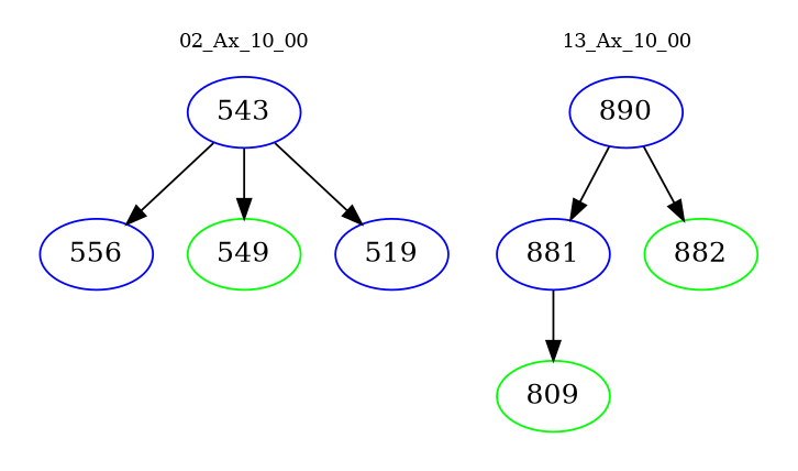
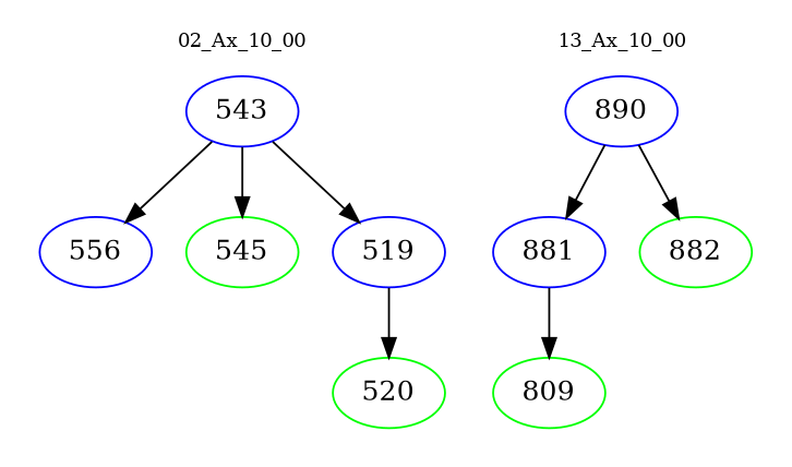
  digraph {
    node [color=blue]
    edge [color=black]
    n1 [label=543]
    n2 [label=556]
-   n3 [color=green label=549]
+   n3 [color=green label=545]
    n4 [label=519]
+   n5 [color=green label=520]
    n6 [label=890]
    n7 [label=881]
    n8 [color=green label=882]
    n9 [color=green label=809]
    subgraph cluster_1 {
      color=white
      fontsize=10
      label="02_Ax_10_00"
      n1
      n2
      n3
      n4
+     n5
    }
    subgraph cluster_2 {
      color=white
      fontsize=10
      label="13_Ax_10_00"
      n6
      n7
      n8
      n9
    }
    n1 -> n2
    n1 -> n3
    n1 -> n4
+   n4 -> n5
    n6 -> n7
    n6 -> n8
    n7 -> n9
  }
